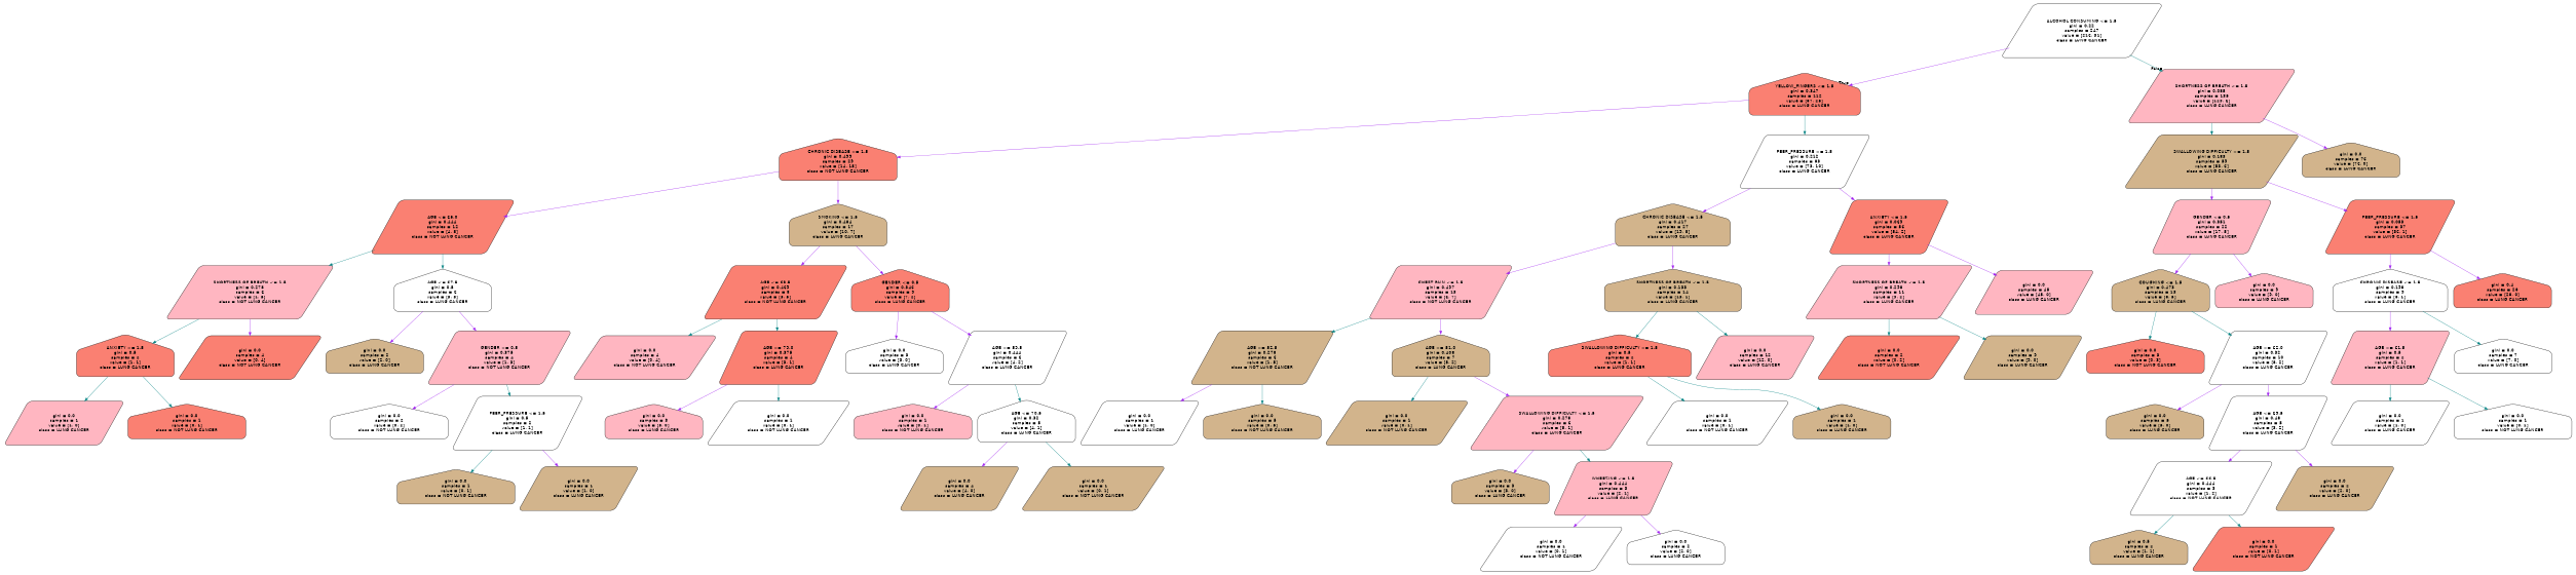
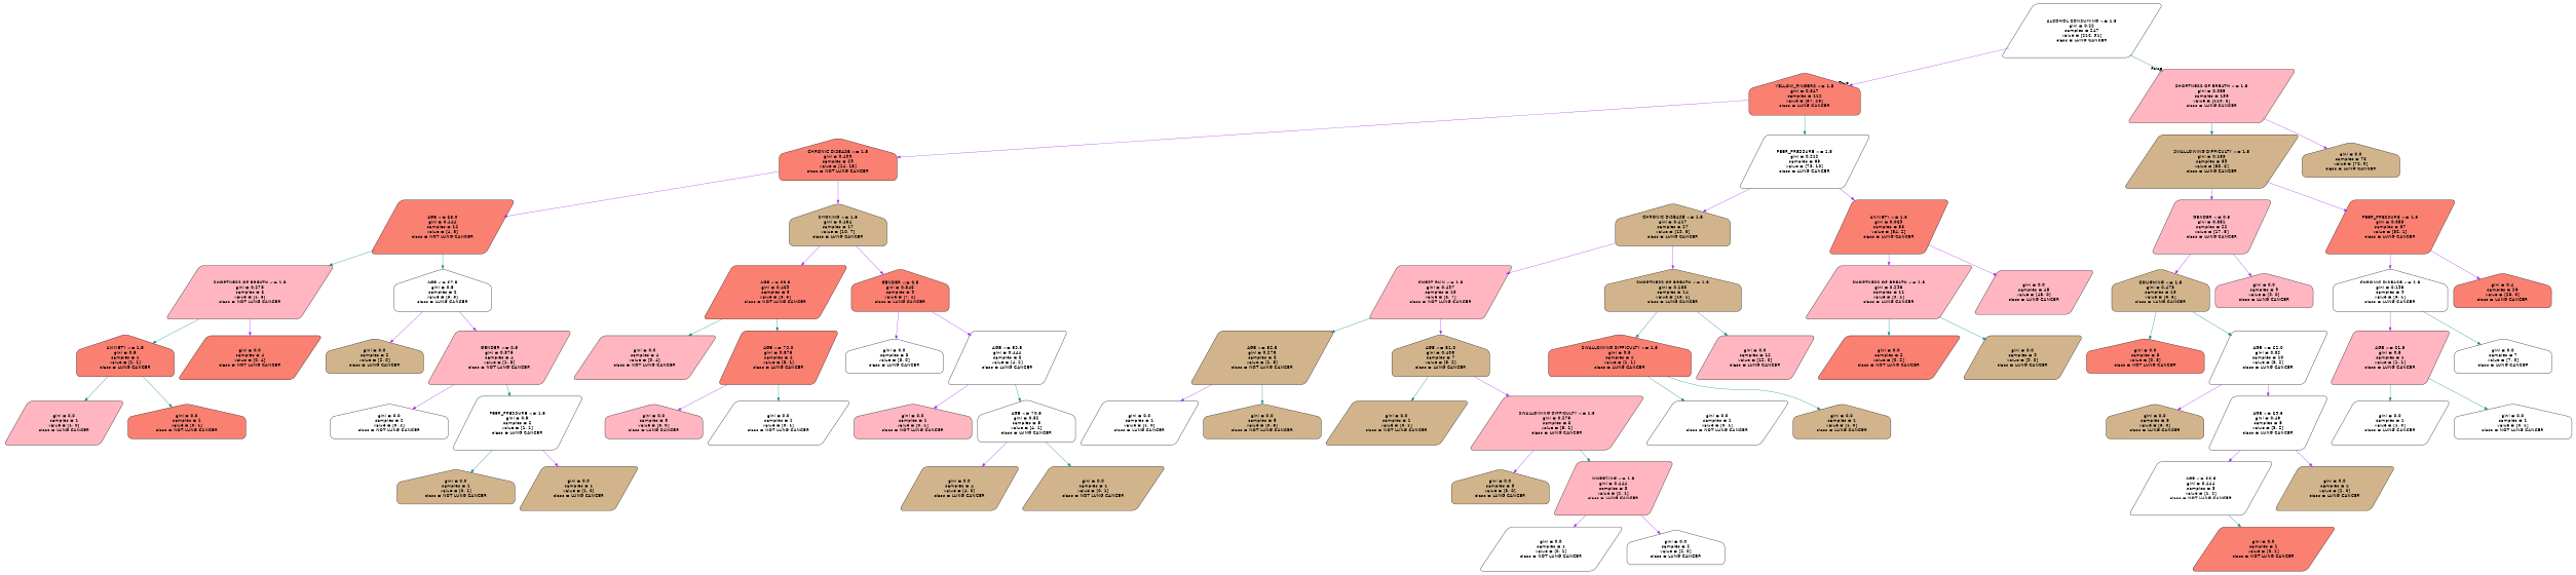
  digraph {
    node [color=black fillcolor=tan fontname=helvetica shape=parallelogram style="filled, rounded"]
    edge [color=purple fontname=helvetica]
    n1 [fillcolor=white label="ALCOHOL CONSUMING <= 1.5\ngini = 0.22\nsamples = 247\nvalue = [216, 31]\nclass = LUNG CANCER"]
    n2 [fillcolor=salmon label="YELLOW_FINGERS <= 1.5\ngini = 0.347\nsamples = 112\nvalue = [87, 25]\nclass = LUNG CANCER" shape=house]
    n3 [fillcolor=lightpink label="SHORTNESS OF BREATH <= 1.5\ngini = 0.085\nsamples = 135\nvalue = [129, 6]\nclass = LUNG CANCER"]
    n4 [fillcolor=salmon label="CHRONIC DISEASE <= 1.5\ngini = 0.499\nsamples = 29\nvalue = [14, 15]\nclass = NOT LUNG CANCER" shape=house]
    n5 [fillcolor=white label="PEER_PRESSURE <= 1.5\ngini = 0.212\nsamples = 83\nvalue = [73, 10]\nclass = LUNG CANCER"]
    n6 [label="SWALLOWING DIFFICULTY <= 1.5\ngini = 0.183\nsamples = 59\nvalue = [53, 6]\nclass = LUNG CANCER"]
    n7 [label="gini = 0.0\nsamples = 76\nvalue = [76, 0]\nclass = LUNG CANCER" shape=house]
    n8 [fillcolor=salmon label="AGE <= 65.0\ngini = 0.444\nsamples = 12\nvalue = [4, 8]\nclass = NOT LUNG CANCER"]
    n9 [label="SMOKING <= 1.5\ngini = 0.484\nsamples = 17\nvalue = [10, 7]\nclass = LUNG CANCER" shape=house]
    n10 [label="CHRONIC DISEASE <= 1.5\ngini = 0.417\nsamples = 27\nvalue = [19, 8]\nclass = LUNG CANCER" shape=house]
    n11 [fillcolor=salmon label="ANXIETY <= 1.5\ngini = 0.069\nsamples = 56\nvalue = [54, 2]\nclass = LUNG CANCER"]
    n12 [fillcolor=lightpink label="SHORTNESS OF BREATH <= 1.5\ngini = 0.278\nsamples = 6\nvalue = [1, 5]\nclass = NOT LUNG CANCER"]
    n13 [fillcolor=white label="AGE <= 67.5\ngini = 0.5\nsamples = 6\nvalue = [3, 3]\nclass = LUNG CANCER" shape=house]
    n14 [fillcolor=salmon label="AGE <= 63.5\ngini = 0.469\nsamples = 8\nvalue = [3, 5]\nclass = NOT LUNG CANCER"]
    n15 [fillcolor=salmon label="GENDER <= 0.5\ngini = 0.346\nsamples = 9\nvalue = [7, 2]\nclass = LUNG CANCER" shape=house]
    n16 [fillcolor=salmon label="ANXIETY <= 1.5\ngini = 0.5\nsamples = 2\nvalue = [1, 1]\nclass = LUNG CANCER" shape=house]
    n17 [fillcolor=salmon label="gini = 0.0\nsamples = 4\nvalue = [0, 4]\nclass = NOT LUNG CANCER"]
    n18 [label="gini = 0.0\nsamples = 2\nvalue = [2, 0]\nclass = LUNG CANCER" shape=house]
    n19 [fillcolor=lightpink label="GENDER <= 0.5\ngini = 0.375\nsamples = 4\nvalue = [1, 3]\nclass = NOT LUNG CANCER"]
    n20 [fillcolor=lightpink label="gini = 0.0\nsamples = 1\nvalue = [1, 0]\nclass = LUNG CANCER"]
    n21 [fillcolor=salmon label="gini = 0.0\nsamples = 1\nvalue = [0, 1]\nclass = NOT LUNG CANCER" shape=house]
    n22 [fillcolor=white label="gini = 0.0\nsamples = 2\nvalue = [0, 2]\nclass = NOT LUNG CANCER" shape=house]
    n23 [fillcolor=white label="PEER_PRESSURE <= 1.5\ngini = 0.5\nsamples = 2\nvalue = [1, 1]\nclass = LUNG CANCER"]
    n24 [label="gini = 0.0\nsamples = 1\nvalue = [0, 1]\nclass = NOT LUNG CANCER" shape=house]
    n25 [label="gini = 0.0\nsamples = 1\nvalue = [1, 0]\nclass = LUNG CANCER"]
    n26 [fillcolor=lightpink label="gini = 0.0\nsamples = 4\nvalue = [0, 4]\nclass = NOT LUNG CANCER"]
    n27 [fillcolor=salmon label="AGE <= 79.0\ngini = 0.375\nsamples = 4\nvalue = [3, 1]\nclass = LUNG CANCER"]
    n28 [fillcolor=white label="gini = 0.0\nsamples = 3\nvalue = [3, 0]\nclass = LUNG CANCER" shape=house]
    n29 [fillcolor=white label="AGE <= 59.5\ngini = 0.444\nsamples = 6\nvalue = [4, 2]\nclass = LUNG CANCER"]
    n30 [fillcolor=lightpink label="gini = 0.0\nsamples = 3\nvalue = [3, 0]\nclass = LUNG CANCER" shape=house]
    n31 [fillcolor=white label="gini = 0.0\nsamples = 1\nvalue = [0, 1]\nclass = NOT LUNG CANCER"]
    n32 [fillcolor=lightpink label="gini = 0.0\nsamples = 1\nvalue = [0, 1]\nclass = NOT LUNG CANCER" shape=house]
    n33 [fillcolor=white label="AGE <= 70.5\ngini = 0.32\nsamples = 5\nvalue = [4, 1]\nclass = LUNG CANCER" shape=house]
    n34 [label="gini = 0.0\nsamples = 4\nvalue = [4, 0]\nclass = LUNG CANCER"]
    n35 [label="gini = 0.0\nsamples = 1\nvalue = [0, 1]\nclass = NOT LUNG CANCER"]
    n36 [fillcolor=lightpink label="CHEST PAIN <= 1.5\ngini = 0.497\nsamples = 13\nvalue = [6, 7]\nclass = NOT LUNG CANCER"]
    n37 [label="SHORTNESS OF BREATH <= 1.5\ngini = 0.133\nsamples = 14\nvalue = [13, 1]\nclass = LUNG CANCER" shape=house]
    n38 [fillcolor=lightpink label="SHORTNESS OF BREATH <= 1.5\ngini = 0.298\nsamples = 11\nvalue = [9, 2]\nclass = LUNG CANCER"]
    n39 [fillcolor=lightpink label="gini = 0.0\nsamples = 45\nvalue = [45, 0]\nclass = LUNG CANCER"]
    n40 [label="AGE <= 52.5\ngini = 0.278\nsamples = 6\nvalue = [1, 5]\nclass = NOT LUNG CANCER"]
    n41 [label="AGE <= 51.0\ngini = 0.408\nsamples = 7\nvalue = [5, 2]\nclass = LUNG CANCER" shape=house]
    n42 [fillcolor=salmon label="SWALLOWING DIFFICULTY <= 1.5\ngini = 0.5\nsamples = 2\nvalue = [1, 1]\nclass = LUNG CANCER" shape=house]
    n43 [fillcolor=lightpink label="gini = 0.0\nsamples = 12\nvalue = [12, 0]\nclass = LUNG CANCER"]
    n44 [fillcolor=white label="gini = 0.0\nsamples = 1\nvalue = [1, 0]\nclass = LUNG CANCER"]
    n45 [label="gini = 0.0\nsamples = 5\nvalue = [0, 5]\nclass = NOT LUNG CANCER" shape=house]
    n46 [label="gini = 0.0\nsamples = 1\nvalue = [0, 1]\nclass = NOT LUNG CANCER"]
    n47 [fillcolor=lightpink label="SWALLOWING DIFFICULTY <= 1.5\ngini = 0.278\nsamples = 6\nvalue = [5, 1]\nclass = LUNG CANCER"]
    n48 [label="gini = 0.0\nsamples = 3\nvalue = [3, 0]\nclass = LUNG CANCER" shape=house]
    n49 [fillcolor=lightpink label="WHEEZING <= 1.5\ngini = 0.444\nsamples = 3\nvalue = [2, 1]\nclass = LUNG CANCER"]
    n50 [fillcolor=white label="gini = 0.0\nsamples = 1\nvalue = [0, 1]\nclass = NOT LUNG CANCER"]
    n51 [fillcolor=white label="gini = 0.0\nsamples = 2\nvalue = [2, 0]\nclass = LUNG CANCER" shape=house]
    n52 [fillcolor=white label="gini = 0.0\nsamples = 1\nvalue = [0, 1]\nclass = NOT LUNG CANCER"]
    n53 [label="gini = 0.0\nsamples = 1\nvalue = [1, 0]\nclass = LUNG CANCER" shape=house]
    n54 [fillcolor=salmon label="gini = 0.0\nsamples = 2\nvalue = [0, 2]\nclass = NOT LUNG CANCER"]
    n55 [label="gini = 0.0\nsamples = 9\nvalue = [9, 0]\nclass = LUNG CANCER"]
    n56 [fillcolor=lightpink label="GENDER <= 0.5\ngini = 0.351\nsamples = 22\nvalue = [17, 5]\nclass = LUNG CANCER"]
    n57 [fillcolor=salmon label="PEER_PRESSURE <= 1.5\ngini = 0.053\nsamples = 37\nvalue = [36, 1]\nclass = LUNG CANCER"]
    n58 [label="COUGHING <= 1.5\ngini = 0.473\nsamples = 13\nvalue = [8, 5]\nclass = LUNG CANCER" shape=house]
    n59 [fillcolor=lightpink label="gini = 0.0\nsamples = 9\nvalue = [9, 0]\nclass = LUNG CANCER" shape=house]
    n60 [fillcolor=white label="CHRONIC DISEASE <= 1.5\ngini = 0.198\nsamples = 9\nvalue = [8, 1]\nclass = LUNG CANCER" shape=house]
    n61 [fillcolor=salmon label="gini = 0.4\nsamples = 28\nvalue = [28, 0]\nclass = LUNG CANCER" shape=house]
    n62 [fillcolor=salmon label="gini = 0.0\nsamples = 3\nvalue = [0, 3]\nclass = NOT LUNG CANCER" shape=house]
    n63 [fillcolor=white label="AGE <= 62.0\ngini = 0.32\nsamples = 10\nvalue = [8, 2]\nclass = LUNG CANCER"]
    n64 [label="gini = 0.0\nsamples = 5\nvalue = [5, 0]\nclass = LUNG CANCER" shape=house]
    n65 [fillcolor=white label="AGE <= 69.5\ngini = 0.48\nsamples = 5\nvalue = [3, 2]\nclass = LUNG CANCER"]
    n66 [fillcolor=white label="AGE <= 66.5\ngini = 0.444\nsamples = 3\nvalue = [1, 2]\nclass = NOT LUNG CANCER"]
    n67 [label="gini = 0.0\nsamples = 2\nvalue = [2, 0]\nclass = LUNG CANCER"]
-   n68 [label="gini = 0.5\nsamples = 2\nvalue = [1, 1]\nclass = LUNG CANCER" shape=house]
    n69 [fillcolor=salmon label="gini = 0.0\nsamples = 1\nvalue = [0, 1]\nclass = NOT LUNG CANCER"]
    n70 [fillcolor=lightpink label="AGE <= 61.5\ngini = 0.5\nsamples = 2\nvalue = [1, 1]\nclass = LUNG CANCER"]
    n71 [fillcolor=white label="gini = 0.0\nsamples = 7\nvalue = [7, 0]\nclass = LUNG CANCER" shape=house]
    n72 [fillcolor=white label="gini = 0.0\nsamples = 1\nvalue = [1, 0]\nclass = LUNG CANCER"]
    n73 [fillcolor=white label="gini = 0.0\nsamples = 1\nvalue = [0, 1]\nclass = NOT LUNG CANCER" shape=house]
    n1 -> n2 [headlabel=True labelangle=45 labeldistance=2.5]
    n1 -> n3 [color=teal headlabel=False labelangle=-45 labeldistance=2.5]
    n2 -> n4
    n2 -> n5 [color=teal]
    n3 -> n6 [color=teal]
    n3 -> n7
    n4 -> n8
    n4 -> n9
    n5 -> n10
    n5 -> n11
    n6 -> n56
    n6 -> n57
    n8 -> n12 [color=teal]
    n8 -> n13 [color=teal]
    n9 -> n14
    n9 -> n15
    n10 -> n36
    n10 -> n37
    n11 -> n38
    n11 -> n39
    n12 -> n16 [color=teal]
    n12 -> n17
    n13 -> n18
    n13 -> n19
    n14 -> n26 [color=teal]
    n14 -> n27 [color=teal]
    n15 -> n28
    n15 -> n29
    n16 -> n20 [color=teal]
    n16 -> n21 [color=teal]
    n19 -> n22
    n19 -> n23 [color=teal]
    n23 -> n24 [color=teal]
    n23 -> n25
    n27 -> n30
    n27 -> n31 [color=teal]
    n29 -> n32
    n29 -> n33 [color=teal]
    n33 -> n34
    n33 -> n35 [color=teal]
    n36 -> n40 [color=teal]
    n36 -> n41
    n37 -> n42 [color=teal]
    n37 -> n43 [color=teal]
    n38 -> n54 [color=teal]
    n38 -> n55 [color=teal]
    n40 -> n44
    n40 -> n45 [color=teal]
    n41 -> n46 [color=teal]
    n41 -> n47
    n42 -> n52 [color=teal]
    n42 -> n53 [color=teal]
    n47 -> n48
    n47 -> n49 [color=teal]
    n49 -> n50
    n49 -> n51
    n56 -> n58
    n56 -> n59
    n57 -> n60
    n57 -> n61
    n58 -> n62 [color=teal]
    n58 -> n63 [color=teal]
    n60 -> n70
    n60 -> n71 [color=teal]
    n63 -> n64
    n63 -> n65
    n65 -> n66
    n65 -> n67
-   n66 -> n68 [color=teal]
    n66 -> n69 [color=teal]
    n70 -> n72 [color=teal]
    n70 -> n73 [color=teal]
  }
